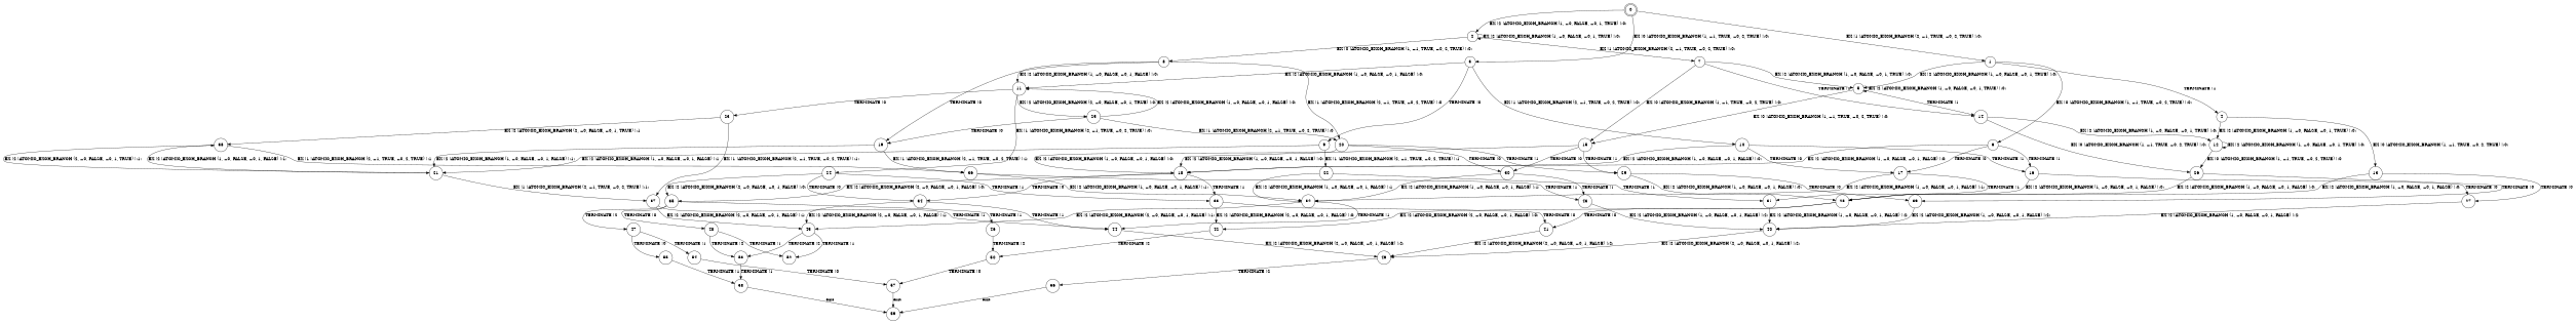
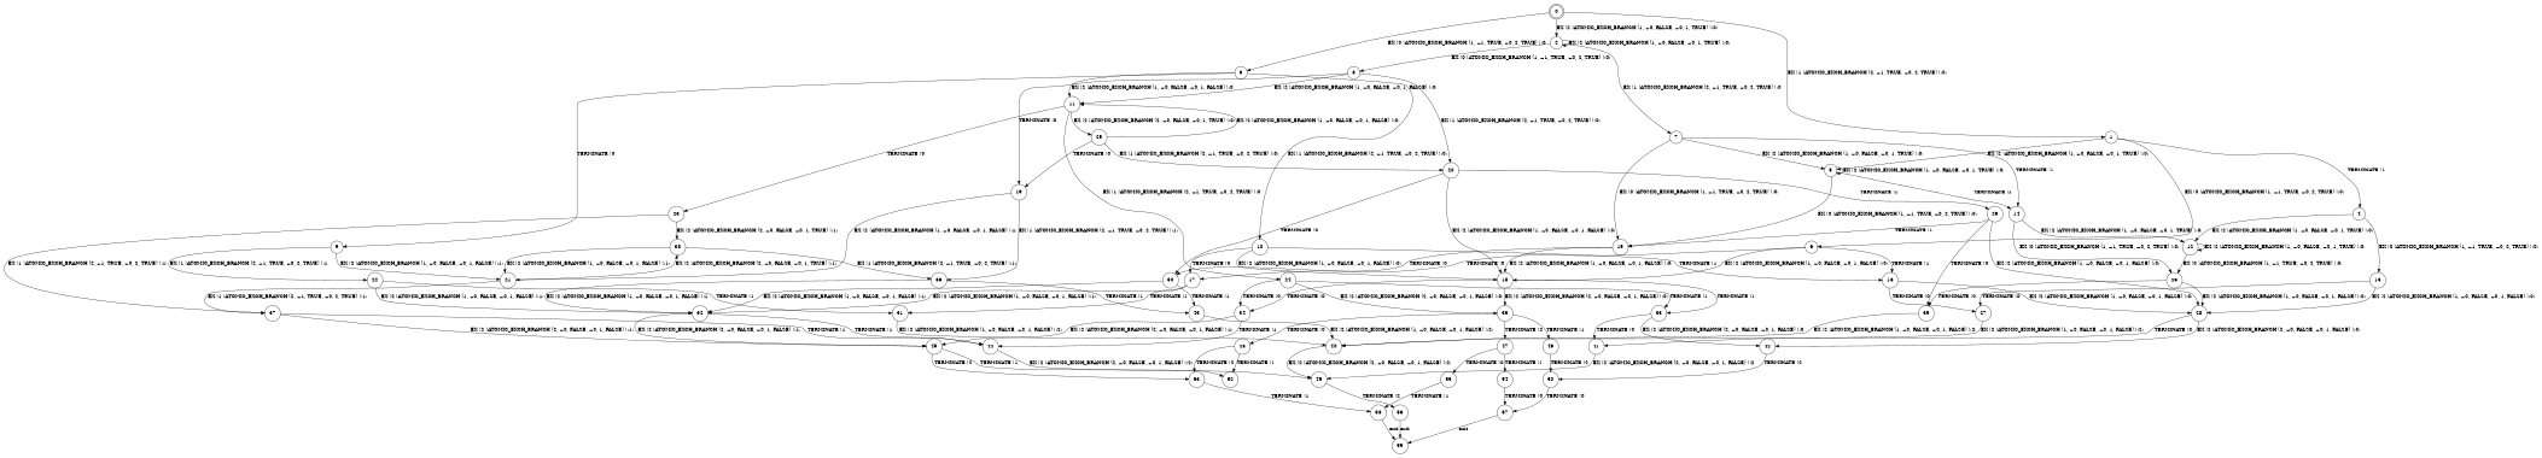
  digraph {
    node [shape=circle]
    0 [peripheries=2]
    1
    2
    3
    4
    5
    6
    7
    8
    9
    10
    11
    12
    13
    14
    15
    16
    17
    18
    19
    20
    21
    22
    23
    24
    25
    26
    27
    28
    29
    30
    31
    32
    33
    34
    35
    36
    37
    38
    39
    40
    41
    42
    43
    44
    45
    46
    47
    48
    49
    50
    52
    53
    54
    55
    56
    57
    58
    59
    0 -> 1 [label="EX !1 !ATOMIC_EXCH_BRANCH (2, +1, TRUE, +0, 2, TRUE) !:0:"]
    0 -> 2 [label="EX !2 !ATOMIC_EXCH_BRANCH (1, +0, FALSE, +0, 1, TRUE) !:0:"]
    0 -> 3 [label="EX !0 !ATOMIC_EXCH_BRANCH (1, +1, TRUE, +0, 2, TRUE) !:0:"]
    1 -> 4 [label="TERMINATE !1"]
    1 -> 5 [label="EX !2 !ATOMIC_EXCH_BRANCH (1, +0, FALSE, +0, 1, TRUE) !:0:"]
    1 -> 6 [label="EX !0 !ATOMIC_EXCH_BRANCH (1, +1, TRUE, +0, 2, TRUE) !:0:"]
    2 -> 2 [label="EX !2 !ATOMIC_EXCH_BRANCH (1, +0, FALSE, +0, 1, TRUE) !:0:"]
    2 -> 7 [label="EX !1 !ATOMIC_EXCH_BRANCH (2, +1, TRUE, +0, 2, TRUE) !:0:"]
    2 -> 8 [label="EX !0 !ATOMIC_EXCH_BRANCH (1, +1, TRUE, +0, 2, TRUE) !:0:"]
    3 -> 9 [label="TERMINATE !0"]
    3 -> 10 [label="EX !1 !ATOMIC_EXCH_BRANCH (2, +1, TRUE, +0, 2, TRUE) !:0:"]
    3 -> 11 [label="EX !2 !ATOMIC_EXCH_BRANCH (1, +0, FALSE, +0, 1, FALSE) !:0:"]
    4 -> 12 [label="EX !2 !ATOMIC_EXCH_BRANCH (1, +0, FALSE, +0, 1, TRUE) !:0:"]
    4 -> 13 [label="EX !0 !ATOMIC_EXCH_BRANCH (1, +1, TRUE, +0, 2, TRUE) !:0:"]
    5 -> 5 [label="EX !2 !ATOMIC_EXCH_BRANCH (1, +0, FALSE, +0, 1, TRUE) !:0:"]
    5 -> 14 [label="TERMINATE !1"]
    5 -> 15 [label="EX !0 !ATOMIC_EXCH_BRANCH (1, +1, TRUE, +0, 2, TRUE) !:0:"]
    6 -> 16 [label="TERMINATE !1"]
    6 -> 17 [label="TERMINATE !0"]
    6 -> 18 [label="EX !2 !ATOMIC_EXCH_BRANCH (1, +0, FALSE, +0, 1, FALSE) !:0:"]
    7 -> 5 [label="EX !2 !ATOMIC_EXCH_BRANCH (1, +0, FALSE, +0, 1, TRUE) !:0:"]
    7 -> 14 [label="TERMINATE !1"]
    7 -> 15 [label="EX !0 !ATOMIC_EXCH_BRANCH (1, +1, TRUE, +0, 2, TRUE) !:0:"]
    8 -> 11 [label="EX !2 !ATOMIC_EXCH_BRANCH (1, +0, FALSE, +0, 1, FALSE) !:0:"]
    8 -> 19 [label="TERMINATE !0"]
    8 -> 20 [label="EX !1 !ATOMIC_EXCH_BRANCH (2, +1, TRUE, +0, 2, TRUE) !:0:"]
    9 -> 21 [label="EX !2 !ATOMIC_EXCH_BRANCH (1, +0, FALSE, +0, 1, FALSE) !:1:"]
    9 -> 22 [label="EX !1 !ATOMIC_EXCH_BRANCH (2, +1, TRUE, +0, 2, TRUE) !:1:"]
    10 -> 16 [label="TERMINATE !1"]
    10 -> 17 [label="TERMINATE !0"]
    10 -> 18 [label="EX !2 !ATOMIC_EXCH_BRANCH (1, +0, FALSE, +0, 1, FALSE) !:0:"]
    11 -> 23 [label="TERMINATE !0"]
    11 -> 24 [label="EX !1 !ATOMIC_EXCH_BRANCH (2, +1, TRUE, +0, 2, TRUE) !:0:"]
    11 -> 25 [label="EX !2 !ATOMIC_EXCH_BRANCH (2, +0, FALSE, +0, 1, TRUE) !:0:"]
    12 -> 12 [label="EX !2 !ATOMIC_EXCH_BRANCH (1, +0, FALSE, +0, 1, TRUE) !:0:"]
    12 -> 26 [label="EX !0 !ATOMIC_EXCH_BRANCH (1, +1, TRUE, +0, 2, TRUE) !:0:"]
    13 -> 27 [label="TERMINATE !0"]
    13 -> 28 [label="EX !2 !ATOMIC_EXCH_BRANCH (1, +0, FALSE, +0, 1, FALSE) !:0:"]
    14 -> 12 [label="EX !2 !ATOMIC_EXCH_BRANCH (1, +0, FALSE, +0, 1, TRUE) !:0:"]
    14 -> 26 [label="EX !0 !ATOMIC_EXCH_BRANCH (1, +1, TRUE, +0, 2, TRUE) !:0:"]
    15 -> 18 [label="EX !2 !ATOMIC_EXCH_BRANCH (1, +0, FALSE, +0, 1, FALSE) !:0:"]
-   15 -> 29 [label="TERMINATE !1"]
+   29 -> 15 [label="TERMINATE !1"]
    15 -> 30 [label="TERMINATE !0"]
    16 -> 27 [label="TERMINATE !0"]
    16 -> 28 [label="EX !2 !ATOMIC_EXCH_BRANCH (1, +0, FALSE, +0, 1, FALSE) !:0:"]
    17 -> 31 [label="TERMINATE !1"]
    17 -> 32 [label="EX !2 !ATOMIC_EXCH_BRANCH (1, +0, FALSE, +0, 1, FALSE) !:1:"]
    18 -> 33 [label="TERMINATE !1"]
    18 -> 34 [label="TERMINATE !0"]
    18 -> 35 [label="EX !2 !ATOMIC_EXCH_BRANCH (2, +0, FALSE, +0, 1, FALSE) !:0:"]
    19 -> 21 [label="EX !2 !ATOMIC_EXCH_BRANCH (1, +0, FALSE, +0, 1, FALSE) !:1:"]
    19 -> 36 [label="EX !1 !ATOMIC_EXCH_BRANCH (2, +1, TRUE, +0, 2, TRUE) !:1:"]
    20 -> 18 [label="EX !2 !ATOMIC_EXCH_BRANCH (1, +0, FALSE, +0, 1, FALSE) !:0:"]
    20 -> 29 [label="TERMINATE !1"]
    20 -> 30 [label="TERMINATE !0"]
    21 -> 37 [label="EX !1 !ATOMIC_EXCH_BRANCH (2, +1, TRUE, +0, 2, TRUE) !:1:"]
    21 -> 38 [label="EX !2 !ATOMIC_EXCH_BRANCH (2, +0, FALSE, +0, 1, TRUE) !:1:"]
    22 -> 31 [label="TERMINATE !1"]
    22 -> 32 [label="EX !2 !ATOMIC_EXCH_BRANCH (1, +0, FALSE, +0, 1, FALSE) !:1:"]
    23 -> 37 [label="EX !1 !ATOMIC_EXCH_BRANCH (2, +1, TRUE, +0, 2, TRUE) !:1:"]
    23 -> 38 [label="EX !2 !ATOMIC_EXCH_BRANCH (2, +0, FALSE, +0, 1, TRUE) !:1:"]
    24 -> 33 [label="TERMINATE !1"]
    24 -> 34 [label="TERMINATE !0"]
    24 -> 35 [label="EX !2 !ATOMIC_EXCH_BRANCH (2, +0, FALSE, +0, 1, FALSE) !:0:"]
    25 -> 11 [label="EX !2 !ATOMIC_EXCH_BRANCH (1, +0, FALSE, +0, 1, FALSE) !:0:"]
    25 -> 19 [label="TERMINATE !0"]
    25 -> 20 [label="EX !1 !ATOMIC_EXCH_BRANCH (2, +1, TRUE, +0, 2, TRUE) !:0:"]
    26 -> 28 [label="EX !2 !ATOMIC_EXCH_BRANCH (1, +0, FALSE, +0, 1, FALSE) !:0:"]
    26 -> 39 [label="TERMINATE !0"]
    27 -> 40 [label="EX !2 !ATOMIC_EXCH_BRANCH (1, +0, FALSE, +0, 1, FALSE) !:2:"]
    28 -> 41 [label="TERMINATE !0"]
    28 -> 42 [label="EX !2 !ATOMIC_EXCH_BRANCH (2, +0, FALSE, +0, 1, FALSE) !:0:"]
    29 -> 28 [label="EX !2 !ATOMIC_EXCH_BRANCH (1, +0, FALSE, +0, 1, FALSE) !:0:"]
    29 -> 39 [label="TERMINATE !0"]
    30 -> 32 [label="EX !2 !ATOMIC_EXCH_BRANCH (1, +0, FALSE, +0, 1, FALSE) !:1:"]
    30 -> 43 [label="TERMINATE !1"]
    31 -> 40 [label="EX !2 !ATOMIC_EXCH_BRANCH (1, +0, FALSE, +0, 1, FALSE) !:2:"]
    32 -> 44 [label="TERMINATE !1"]
    32 -> 45 [label="EX !2 !ATOMIC_EXCH_BRANCH (2, +0, FALSE, +0, 1, FALSE) !:1:"]
    33 -> 41 [label="TERMINATE !0"]
    33 -> 42 [label="EX !2 !ATOMIC_EXCH_BRANCH (2, +0, FALSE, +0, 1, FALSE) !:0:"]
    34 -> 44 [label="TERMINATE !1"]
    34 -> 45 [label="EX !2 !ATOMIC_EXCH_BRANCH (2, +0, FALSE, +0, 1, FALSE) !:1:"]
    35 -> 46 [label="TERMINATE !1"]
    35 -> 47 [label="TERMINATE !2"]
    35 -> 48 [label="TERMINATE !0"]
    36 -> 32 [label="EX !2 !ATOMIC_EXCH_BRANCH (1, +0, FALSE, +0, 1, FALSE) !:1:"]
    36 -> 43 [label="TERMINATE !1"]
    37 -> 44 [label="TERMINATE !1"]
    37 -> 45 [label="EX !2 !ATOMIC_EXCH_BRANCH (2, +0, FALSE, +0, 1, FALSE) !:1:"]
    38 -> 21 [label="EX !2 !ATOMIC_EXCH_BRANCH (1, +0, FALSE, +0, 1, FALSE) !:1:"]
    38 -> 36 [label="EX !1 !ATOMIC_EXCH_BRANCH (2, +1, TRUE, +0, 2, TRUE) !:1:"]
    39 -> 40 [label="EX !2 !ATOMIC_EXCH_BRANCH (1, +0, FALSE, +0, 1, FALSE) !:2:"]
    40 -> 49 [label="EX !2 !ATOMIC_EXCH_BRANCH (2, +0, FALSE, +0, 1, FALSE) !:2:"]
    41 -> 49 [label="EX !2 !ATOMIC_EXCH_BRANCH (2, +0, FALSE, +0, 1, FALSE) !:2:"]
    42 -> 50 [label="TERMINATE !2"]
    43 -> 40 [label="EX !2 !ATOMIC_EXCH_BRANCH (1, +0, FALSE, +0, 1, FALSE) !:2:"]
    44 -> 49 [label="EX !2 !ATOMIC_EXCH_BRANCH (2, +0, FALSE, +0, 1, FALSE) !:2:"]
    45 -> 52 [label="TERMINATE !1"]
    45 -> 53 [label="TERMINATE !2"]
    46 -> 50 [label="TERMINATE !2"]
    47 -> 54 [label="TERMINATE !1"]
    47 -> 55 [label="TERMINATE !0"]
    48 -> 52 [label="TERMINATE !1"]
    48 -> 53 [label="TERMINATE !2"]
    49 -> 56 [label="TERMINATE !2"]
    50 -> 57 [label="TERMINATE !0"]
    53 -> 58 [label="TERMINATE !1"]
    54 -> 57 [label="TERMINATE !0"]
    55 -> 58 [label="TERMINATE !1"]
    56 -> 59 [label=exit]
    57 -> 59 [label=exit]
    58 -> 59 [label=exit]
  }
